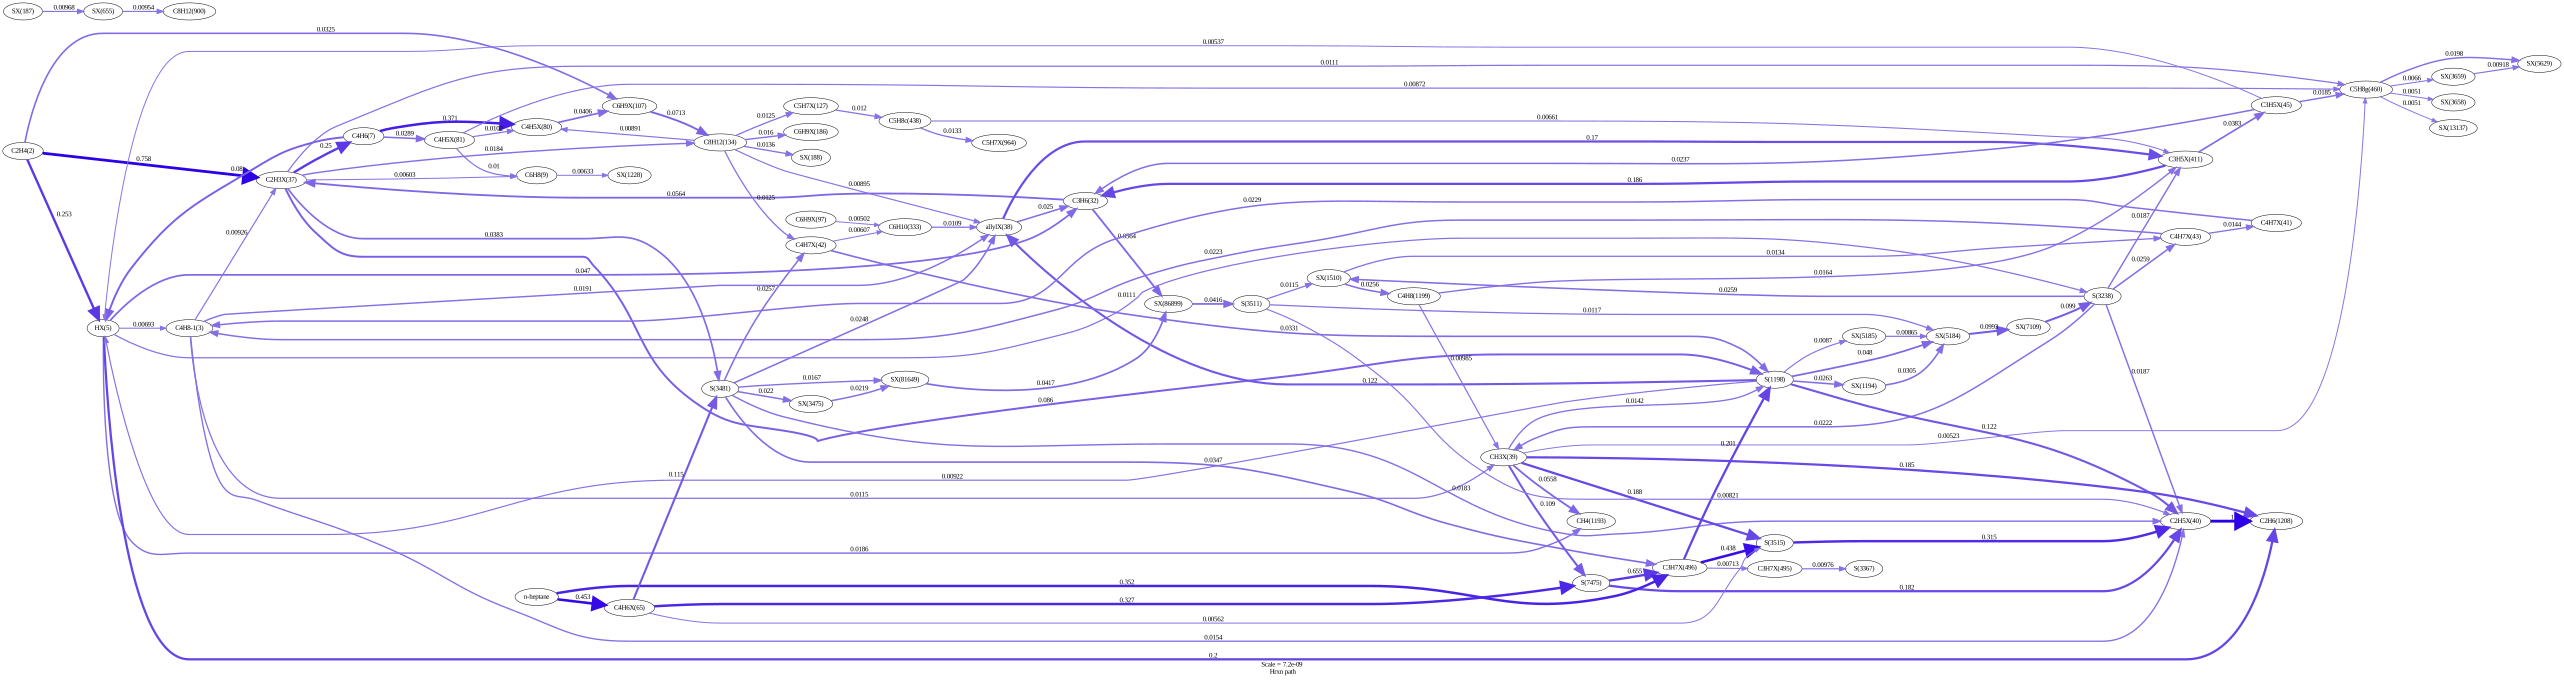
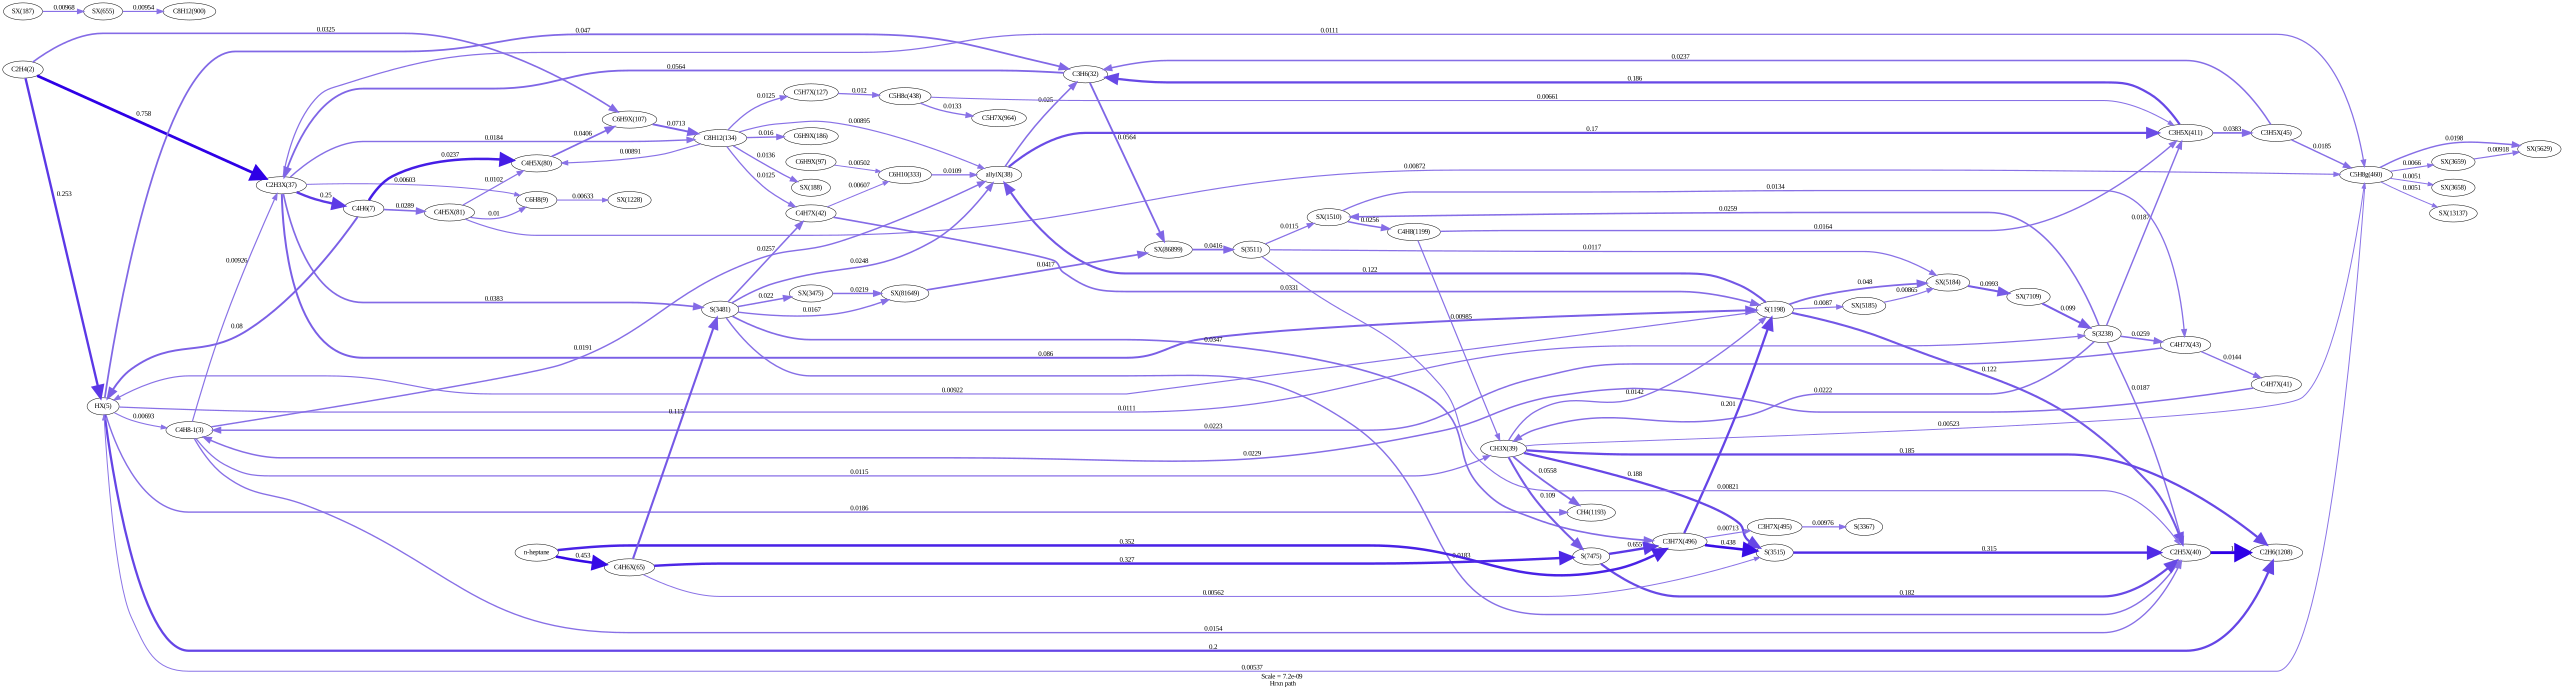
  digraph {
    fontname="Liberation Serif"
    label="Scale = 7.2e-09\l Hrxn path"
    rankdir=LR
    node [fontname="Liberation Serif"]
    edge [arrowsize=1.56 color="0.7, 0.509, 0.9" fontname="Liberation Serif" style="setlinewidth(3.24)"]
    n1 [label="C2H4(2)"]
    n2 [label="HX(5)"]
    n3 [label="C2H3X(37)"]
    n4 [label="C6H9X(107)"]
    n5 [label="C4H8-1(3)"]
    n6 [label="C3H6(32)"]
    n7 [label="CH4(1193)"]
    n8 [label="C2H6(1208)"]
    n9 [label="S(3238)"]
    n10 [label="C4H6(7)"]
    n11 [label="S(1198)"]
    n12 [label="C5H8g(460)"]
    n13 [label="C8H12(134)"]
    n14 [label="C6H8(9)"]
    n15 [label="S(3481)"]
    n16 [label="allylX(38)"]
    n17 [label="CH3X(39)"]
    n18 [label="C2H5X(40)"]
    n19 [label="SX(86899)"]
    n20 [label="C4H7X(43)"]
    n21 [label="C3H5X(411)"]
    n22 [label="SX(1510)"]
    n23 [label="C4H5X(80)"]
    n24 [label="C4H5X(81)"]
    n25 [label="SX(5184)"]
-   n26 [label="SX(1194)"]
    n27 [label="SX(5185)"]
    n28 [label="SX(5629)"]
    n29 [label="SX(3659)"]
    n30 [label="SX(3658)"]
    n31 [label="SX(13137)"]
    n32 [label="C4H7X(42)"]
    n33 [label="C6H9X(186)"]
    n34 [label="SX(188)"]
    n35 [label="C5H7X(127)"]
    n36 [label="SX(1228)"]
    n37 [label="C3H7X(496)"]
    n38 [label="SX(3475)"]
    n39 [label="SX(81649)"]
    n40 [label="S(3515)"]
    n41 [label="S(7475)"]
    n42 [label="SX(7109)"]
    n43 [label="C4H7X(41)"]
    n44 [label="C3H5X(45)"]
    n45 [label="C4H8(1199)"]
    n46 [label="C6H10(333)"]
    n47 [label="C5H8c(438)"]
    n48 [label="C3H7X(495)"]
    n49 [label="C5H7X(964)"]
    n50 [label="C6H9X(97)"]
    n51 [label="SX(187)"]
    n52 [label="SX(655)"]
    n53 [label="C8H12(900)"]
    n54 [label="S(3511)"]
    n55 [label="S(3367)"]
    n56 [label="n-heptane"]
    n57 [label="C4H6X(65)"]
    n1 -> n2 [arrowsize=2.48 color="0.7, 0.753, 0.9" label=" 0.253" style="setlinewidth(4.96)"]
    n1 -> n3 [arrowsize=2.9 color="0.7, 1.26, 0.9" label=" 0.758" style="setlinewidth(5.79)"]
    n1 -> n4 [arrowsize=1.71 color="0.7, 0.532, 0.9" label=" 0.0325" style="setlinewidth(3.41)"]
    n2 -> n5 [arrowsize=1.12 color="0.7, 0.507, 0.9" label=" 0.00693" style="setlinewidth(2.25)"]
    n2 -> n6 [arrowsize=1.85 color="0.7, 0.547, 0.9" label=" 0.047" style="setlinewidth(3.69)"]
    n2 -> n7 [arrowsize=1.5 color="0.7, 0.519, 0.9" label=" 0.0186" style="setlinewidth(2.99)"]
    n2 -> n8 [arrowsize=2.39 color="0.7, 0.7, 0.9" label=" 0.2" style="setlinewidth(4.78)"]
    n2 -> n9 [arrowsize=1.3 color="0.7, 0.511, 0.9" label=" 0.0111" style="setlinewidth(2.6)"]
    n3 -> n10 [arrowsize=2.48 color="0.7, 0.75, 0.9" label=" 0.25" style="setlinewidth(4.95)"]
    n3 -> n11 [arrowsize=2.07 color="0.7, 0.586, 0.9" label=" 0.086" style="setlinewidth(4.15)"]
    n3 -> n12 [arrowsize=1.3 color="0.7, 0.511, 0.9" label=" 0.0111" style="setlinewidth(2.6)"]
    n3 -> n13 [arrowsize=1.49 color="0.7, 0.518, 0.9" label=" 0.0184" style="setlinewidth(2.98)"]
    n3 -> n14 [arrowsize=1.07 color="0.7, 0.506, 0.9" label=" 0.00603" style="setlinewidth(2.14)"]
    n3 -> n15 [arrowsize=1.77 color="0.7, 0.538, 0.9" label=" 0.0383" style="setlinewidth(3.54)"]
    n4 -> n13 [arrowsize=2 color="0.7, 0.571, 0.9" label=" 0.0713" style="setlinewidth(4.01)"]
    n5 -> n3 [arrowsize=1.23 label=" 0.00926" style="setlinewidth(2.47)"]
    n5 -> n16 [arrowsize=1.51 color="0.7, 0.519, 0.9" label=" 0.0191" style="setlinewidth(3.01)"]
    n5 -> n17 [arrowsize=1.31 color="0.7, 0.511, 0.9" label=" 0.0115" style="setlinewidth(2.63)"]
    n5 -> n18 [arrowsize=1.43 color="0.7, 0.515, 0.9" label=" 0.0154" style="setlinewidth(2.85)"]
    n6 -> n3 [arrowsize=1.91 color="0.7, 0.556, 0.9" label=" 0.0564" style="setlinewidth(3.83)"]
    n6 -> n19 [arrowsize=1.91 color="0.7, 0.556, 0.9" label=" 0.0564" style="setlinewidth(3.83)"]
    n9 -> n17 [color="0.7, 0.522, 0.9" label=" 0.0222" style="setlinewidth(3.13)"]
    n9 -> n18 [arrowsize=1.5 color="0.7, 0.519, 0.9" label=" 0.0187" style="setlinewidth(3)"]
    n9 -> n20 [arrowsize=1.62 color="0.7, 0.526, 0.9" label=" 0.0259"]
    n9 -> n21 [arrowsize=1.5 color="0.7, 0.519, 0.9" label=" 0.0187" style="setlinewidth(3)"]
    n9 -> n22 [arrowsize=1.62 color="0.7, 0.526, 0.9" label=" 0.0259"]
    n10 -> n2 [arrowsize=2.05 color="0.7, 0.58, 0.9" label=" 0.08" style="setlinewidth(4.09)"]
-   n10 -> n23 [arrowsize=2.63 color="0.7, 0.871, 0.9" label=" 0.371" style="setlinewidth(5.25)"]
+   n10 -> n23 [arrowsize=2.63 color="0.7, 0.871, 0.9" label=" 0.0237" style="setlinewidth(5.25)"]
    n10 -> n24 [arrowsize=1.66 color="0.7, 0.529, 0.9" label=" 0.0289" style="setlinewidth(3.32)"]
    n11 -> n2 [arrowsize=1.23 label=" 0.00922" style="setlinewidth(2.46)"]
    n11 -> n16 [arrowsize=2.21 color="0.7, 0.622, 0.9" label=" 0.122" style="setlinewidth(4.41)"]
    n11 -> n18 [arrowsize=2.21 color="0.7, 0.622, 0.9" label=" 0.122" style="setlinewidth(4.41)"]
    n11 -> n25 [arrowsize=1.85 color="0.7, 0.548, 0.9" label=" 0.048" style="setlinewidth(3.71)"]
-   n11 -> n26 [arrowsize=1.63 color="0.7, 0.526, 0.9" label=" 0.0263" style="setlinewidth(3.25)"]
    n11 -> n27 [arrowsize=1.21 label=" 0.0087" style="setlinewidth(2.42)"]
-   n44 -> n2 [arrowsize=1.03 color="0.7, 0.505, 0.9" label=" 0.00537" style="setlinewidth(2.05)"]
+   n12 -> n2 [arrowsize=1.03 color="0.7, 0.505, 0.9" label=" 0.00537" style="setlinewidth(2.05)"]
    n12 -> n28 [arrowsize=1.52 color="0.7, 0.52, 0.9" label=" 0.0198" style="setlinewidth(3.04)"]
    n12 -> n29 [arrowsize=1.1 color="0.7, 0.507, 0.9" label=" 0.0066" style="setlinewidth(2.21)"]
    n12 -> n30 [arrowsize=1.01 color="0.7, 0.505, 0.9" label=" 0.0051" style="setlinewidth(2.02)"]
    n12 -> n31 [arrowsize=1.01 color="0.7, 0.505, 0.9" label=" 0.0051" style="setlinewidth(2.02)"]
    n13 -> n16 [arrowsize=1.22 label=" 0.00895" style="setlinewidth(2.44)"]
    n13 -> n23 [arrowsize=1.22 label=" 0.00891" style="setlinewidth(2.44)"]
    n13 -> n32 [arrowsize=1.34 color="0.7, 0.512, 0.9" label=" 0.0125" style="setlinewidth(2.69)"]
    n13 -> n33 [arrowsize=1.44 color="0.7, 0.516, 0.9" label=" 0.016" style="setlinewidth(2.88)"]
    n13 -> n34 [arrowsize=1.38 color="0.7, 0.514, 0.9" label=" 0.0136" style="setlinewidth(2.76)"]
    n13 -> n35 [arrowsize=1.35 color="0.7, 0.513, 0.9" label=" 0.0125" style="setlinewidth(2.69)"]
    n14 -> n36 [arrowsize=1.09 color="0.7, 0.506, 0.9" label=" 0.00633" style="setlinewidth(2.18)"]
    n15 -> n16 [arrowsize=1.6 color="0.7, 0.525, 0.9" label=" 0.0248" style="setlinewidth(3.21)"]
    n15 -> n18 [arrowsize=1.49 color="0.7, 0.518, 0.9" label=" 0.0183" style="setlinewidth(2.98)"]
    n15 -> n32 [arrowsize=1.62 color="0.7, 0.526, 0.9" label=" 0.0257"]
    n15 -> n37 [arrowsize=1.73 color="0.7, 0.535, 0.9" label=" 0.0347" style="setlinewidth(3.46)"]
    n15 -> n38 [color="0.7, 0.522, 0.9" label=" 0.022" style="setlinewidth(3.12)"]
    n15 -> n39 [arrowsize=1.46 color="0.7, 0.517, 0.9" label=" 0.0167" style="setlinewidth(2.91)"]
    n16 -> n6 [arrowsize=1.61 color="0.7, 0.525, 0.9" label=" 0.025" style="setlinewidth(3.21)"]
    n16 -> n21 [arrowsize=2.33 color="0.7, 0.67, 0.9" label=" 0.17" style="setlinewidth(4.66)"]
    n17 -> n7 [arrowsize=1.91 color="0.7, 0.556, 0.9" label=" 0.0558" style="setlinewidth(3.82)"]
    n17 -> n8 [arrowsize=2.36 color="0.7, 0.685, 0.9" label=" 0.185" style="setlinewidth(4.73)"]
    n17 -> n11 [arrowsize=1.39 color="0.7, 0.514, 0.9" label=" 0.0142" style="setlinewidth(2.79)"]
    n17 -> n12 [arrowsize=1.02 color="0.7, 0.505, 0.9" label=" 0.00523" style="setlinewidth(2.03)"]
    n17 -> n40 [arrowsize=2.37 color="0.7, 0.688, 0.9" label=" 0.188" style="setlinewidth(4.74)"]
    n17 -> n41 [arrowsize=2.16 color="0.7, 0.609, 0.9" label=" 0.109" style="setlinewidth(4.33)"]
    n18 -> n8 [arrowsize=3 color="0.7, 1.5, 0.9" label=" 1" style="setlinewidth(6)"]
    n19 -> n54 [arrowsize=1.8 color="0.7, 0.542, 0.9" label=" 0.0416" style="setlinewidth(3.6)"]
    n20 -> n5 [color="0.7, 0.522, 0.9" label=" 0.0223" style="setlinewidth(3.13)"]
    n20 -> n43 [arrowsize=1.4 color="0.7, 0.514, 0.9" label=" 0.0144" style="setlinewidth(2.8)"]
    n21 -> n6 [arrowsize=2.37 color="0.7, 0.686, 0.9" label=" 0.186" style="setlinewidth(4.73)"]
    n21 -> n44 [arrowsize=1.77 color="0.7, 0.538, 0.9" label=" 0.0383" style="setlinewidth(3.54)"]
    n22 -> n20 [arrowsize=1.37 color="0.7, 0.513, 0.9" label=" 0.0134" style="setlinewidth(2.74)"]
    n22 -> n45 [arrowsize=1.62 color="0.7, 0.526, 0.9" label=" 0.0256" style="setlinewidth(3.23)"]
    n23 -> n4 [arrowsize=1.79 color="0.7, 0.541, 0.9" label=" 0.0406" style="setlinewidth(3.58)"]
    n24 -> n12 [arrowsize=1.21 label=" 0.00872" style="setlinewidth(2.42)"]
    n24 -> n14 [arrowsize=1.26 color="0.7, 0.51, 0.9" label=" 0.01" style="setlinewidth(2.53)"]
    n24 -> n23 [arrowsize=1.27 color="0.7, 0.51, 0.9" label=" 0.0102" style="setlinewidth(2.54)"]
    n25 -> n42 [arrowsize=2.13 color="0.7, 0.599, 0.9" label=" 0.0993" style="setlinewidth(4.26)"]
-   n26 -> n25 [arrowsize=1.68 color="0.7, 0.53, 0.9" label=" 0.0305" style="setlinewidth(3.36)"]
    n27 -> n25 [arrowsize=1.21 label=" 0.00865" style="setlinewidth(2.41)"]
    n29 -> n28 [arrowsize=1.23 label=" 0.00918" style="setlinewidth(2.46)"]
    n32 -> n11 [arrowsize=1.71 color="0.7, 0.533, 0.9" label=" 0.0331" style="setlinewidth(3.43)"]
    n32 -> n46 [arrowsize=1.07 color="0.7, 0.506, 0.9" label=" 0.00607" style="setlinewidth(2.15)"]
    n35 -> n47 [arrowsize=1.33 color="0.7, 0.512, 0.9" label=" 0.012" style="setlinewidth(2.66)"]
    n37 -> n11 [arrowsize=2.39 color="0.7, 0.701, 0.9" label=" 0.201" style="setlinewidth(4.79)"]
    n37 -> n40 [arrowsize=2.69 color="0.7, 0.938, 0.9" label=" 0.438" style="setlinewidth(5.38)"]
    n37 -> n48 [arrowsize=1.13 color="0.7, 0.507, 0.9" label=" 0.00713" style="setlinewidth(2.27)"]
    n38 -> n39 [color="0.7, 0.522, 0.9" label=" 0.0219" style="setlinewidth(3.11)"]
    n39 -> n19 [arrowsize=1.8 color="0.7, 0.542, 0.9" label=" 0.0417" style="setlinewidth(3.6)"]
    n40 -> n18 [arrowsize=2.56 color="0.7, 0.815, 0.9" label=" 0.315" style="setlinewidth(5.13)"]
    n41 -> n18 [arrowsize=2.36 color="0.7, 0.682, 0.9" label=" 0.182" style="setlinewidth(4.71)"]
    n41 -> n37 [arrowsize=2.48 color="0.7, 0.755, 0.9" label=" 0.655" style="setlinewidth(4.97)"]
    n42 -> n9 [arrowsize=2.13 color="0.7, 0.599, 0.9" label=" 0.099" style="setlinewidth(4.25)"]
    n43 -> n5 [arrowsize=1.57 color="0.7, 0.523, 0.9" label=" 0.0229" style="setlinewidth(3.15)"]
    n44 -> n6 [arrowsize=1.59 color="0.7, 0.524, 0.9" label=" 0.0237" style="setlinewidth(3.18)"]
    n44 -> n12 [arrowsize=1.49 color="0.7, 0.519, 0.9" label=" 0.0185" style="setlinewidth(2.99)"]
    n45 -> n17 [arrowsize=1.26 color="0.7, 0.51, 0.9" label=" 0.00985" style="setlinewidth(2.51)"]
    n45 -> n21 [arrowsize=1.45 color="0.7, 0.516, 0.9" label=" 0.0164" style="setlinewidth(2.9)"]
    n46 -> n16 [arrowsize=1.3 color="0.7, 0.511, 0.9" label=" 0.0109" style="setlinewidth(2.59)"]
    n47 -> n21 [arrowsize=1.11 color="0.7, 0.507, 0.9" label=" 0.00661" style="setlinewidth(2.21)"]
    n47 -> n49 [arrowsize=1.37 color="0.7, 0.513, 0.9" label=" 0.0133" style="setlinewidth(2.74)"]
    n48 -> n55 [arrowsize=1.25 color="0.7, 0.51, 0.9" label=" 0.00976" style="setlinewidth(2.5)"]
    n50 -> n46 [arrowsize=1 color="0.7, 0.505, 0.9" label=" 0.00502" style="setlinewidth(2)"]
    n51 -> n52 [arrowsize=1.25 color="0.7, 0.51, 0.9" label=" 0.00968" style="setlinewidth(2.5)"]
    n52 -> n53 [arrowsize=1.24 color="0.7, 0.51, 0.9" label=" 0.00954" style="setlinewidth(2.49)"]
    n54 -> n18 [arrowsize=1.19 color="0.7, 0.508, 0.9" label=" 0.00821" style="setlinewidth(2.37)"]
    n54 -> n22 [arrowsize=1.31 color="0.7, 0.511, 0.9" label=" 0.0115" style="setlinewidth(2.63)"]
    n54 -> n25 [arrowsize=1.32 color="0.7, 0.512, 0.9" label=" 0.0117" style="setlinewidth(2.64)"]
    n56 -> n37 [arrowsize=2.61 color="0.7, 0.852, 0.9" label=" 0.352" style="setlinewidth(5.21)"]
    n56 -> n57 [arrowsize=2.7 color="0.7, 0.953, 0.9" label=" 0.453" style="setlinewidth(5.4)"]
    n57 -> n15 [arrowsize=2.18 color="0.7, 0.615, 0.9" label=" 0.115" style="setlinewidth(4.37)"]
    n57 -> n40 [arrowsize=1.04 color="0.7, 0.506, 0.9" label=" 0.00562" style="setlinewidth(2.09)"]
    n57 -> n41 [arrowsize=2.58 color="0.7, 0.827, 0.9" label=" 0.327" style="setlinewidth(5.16)"]
  }
